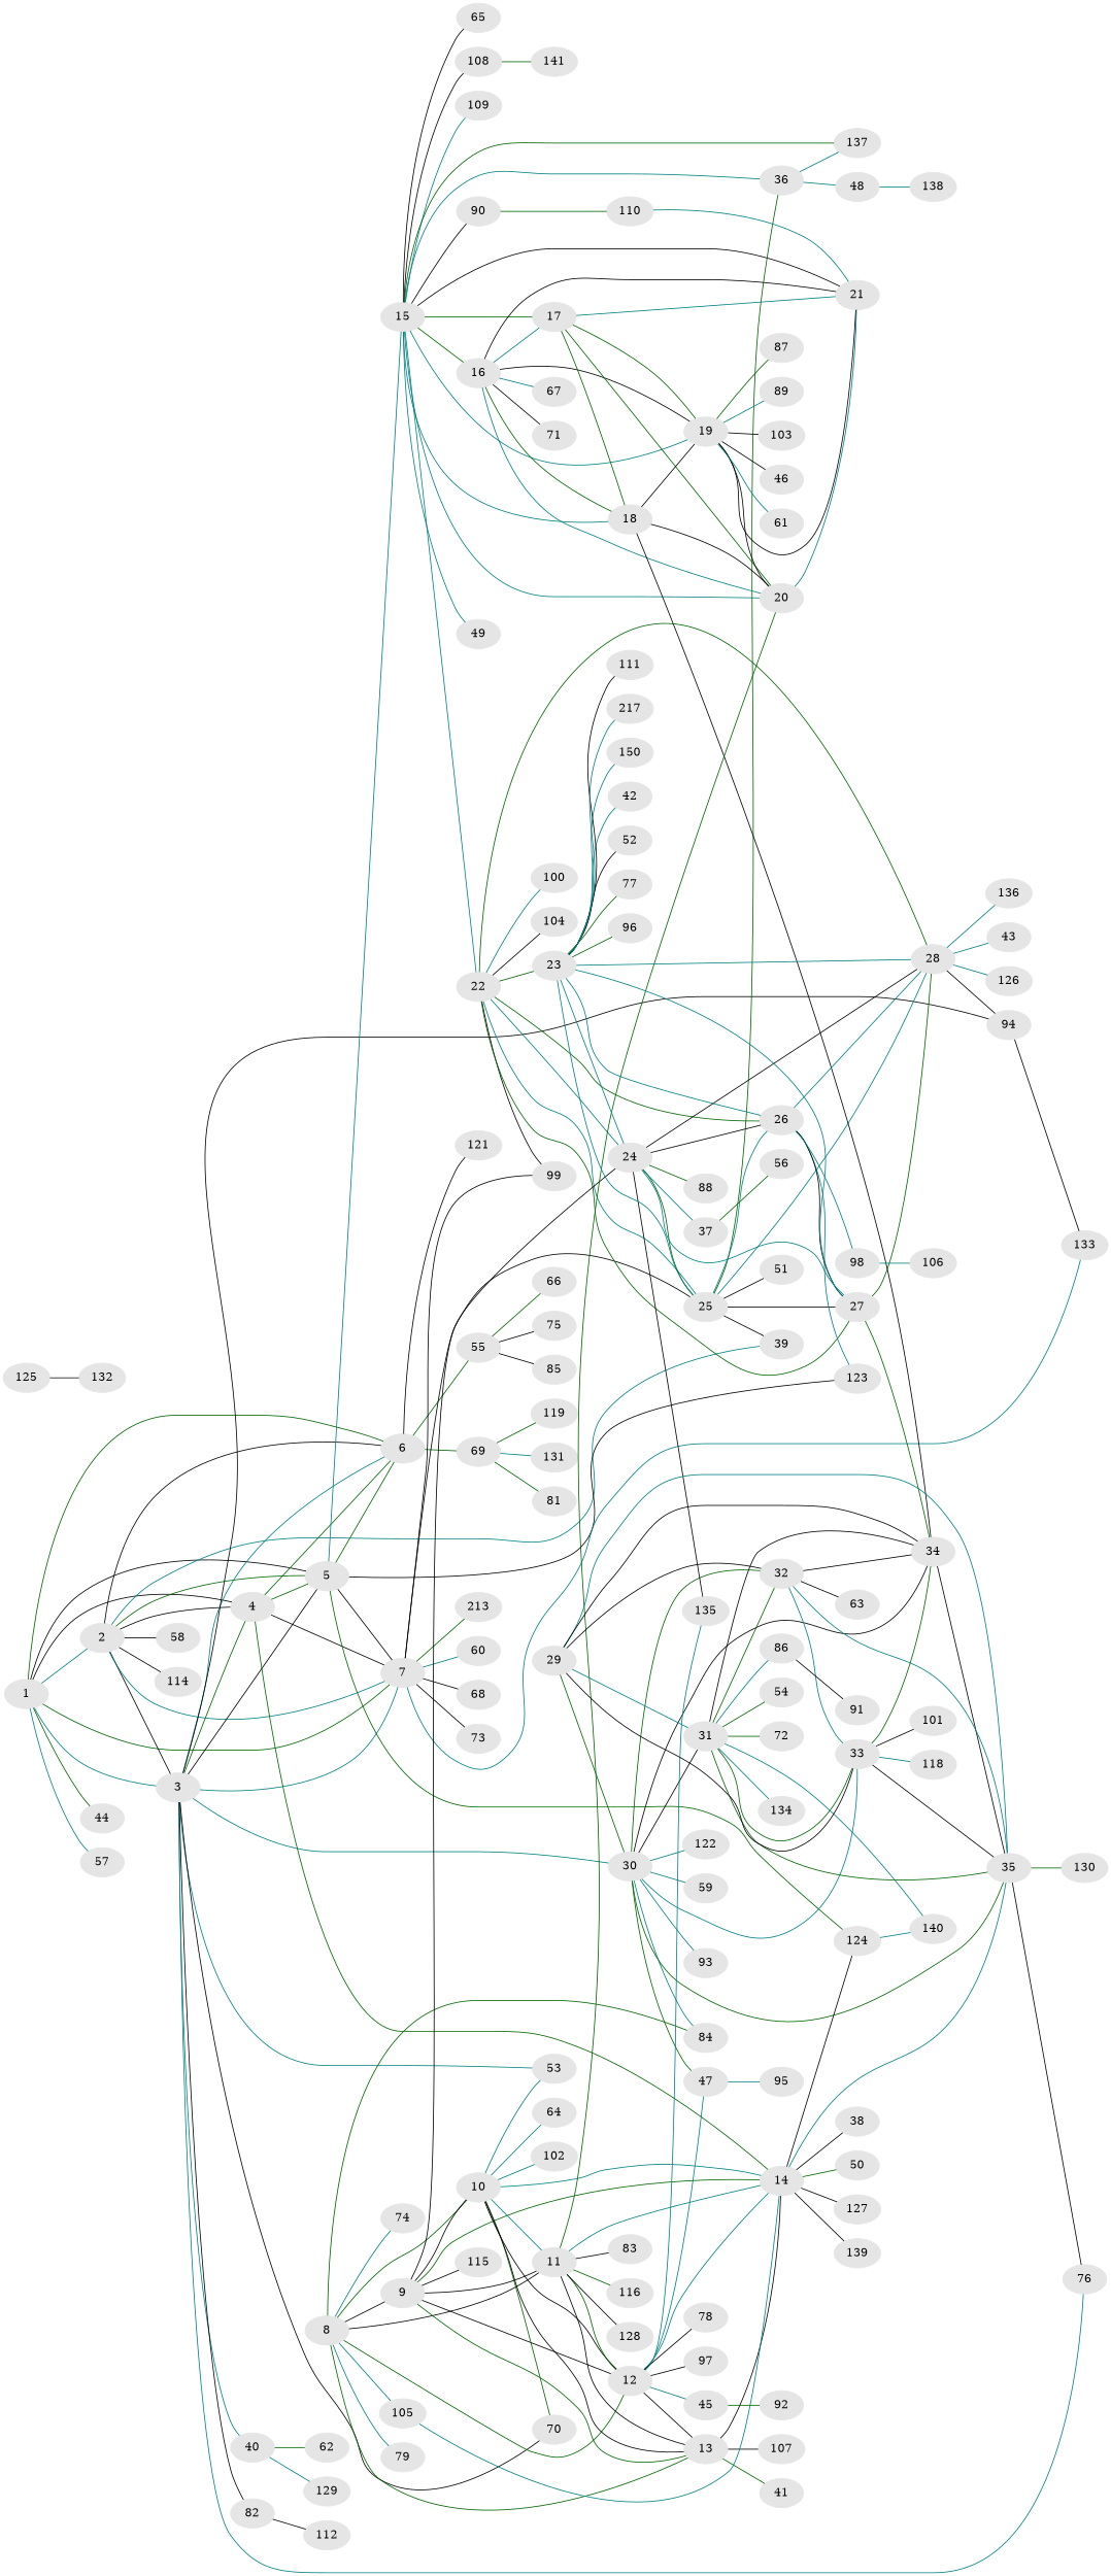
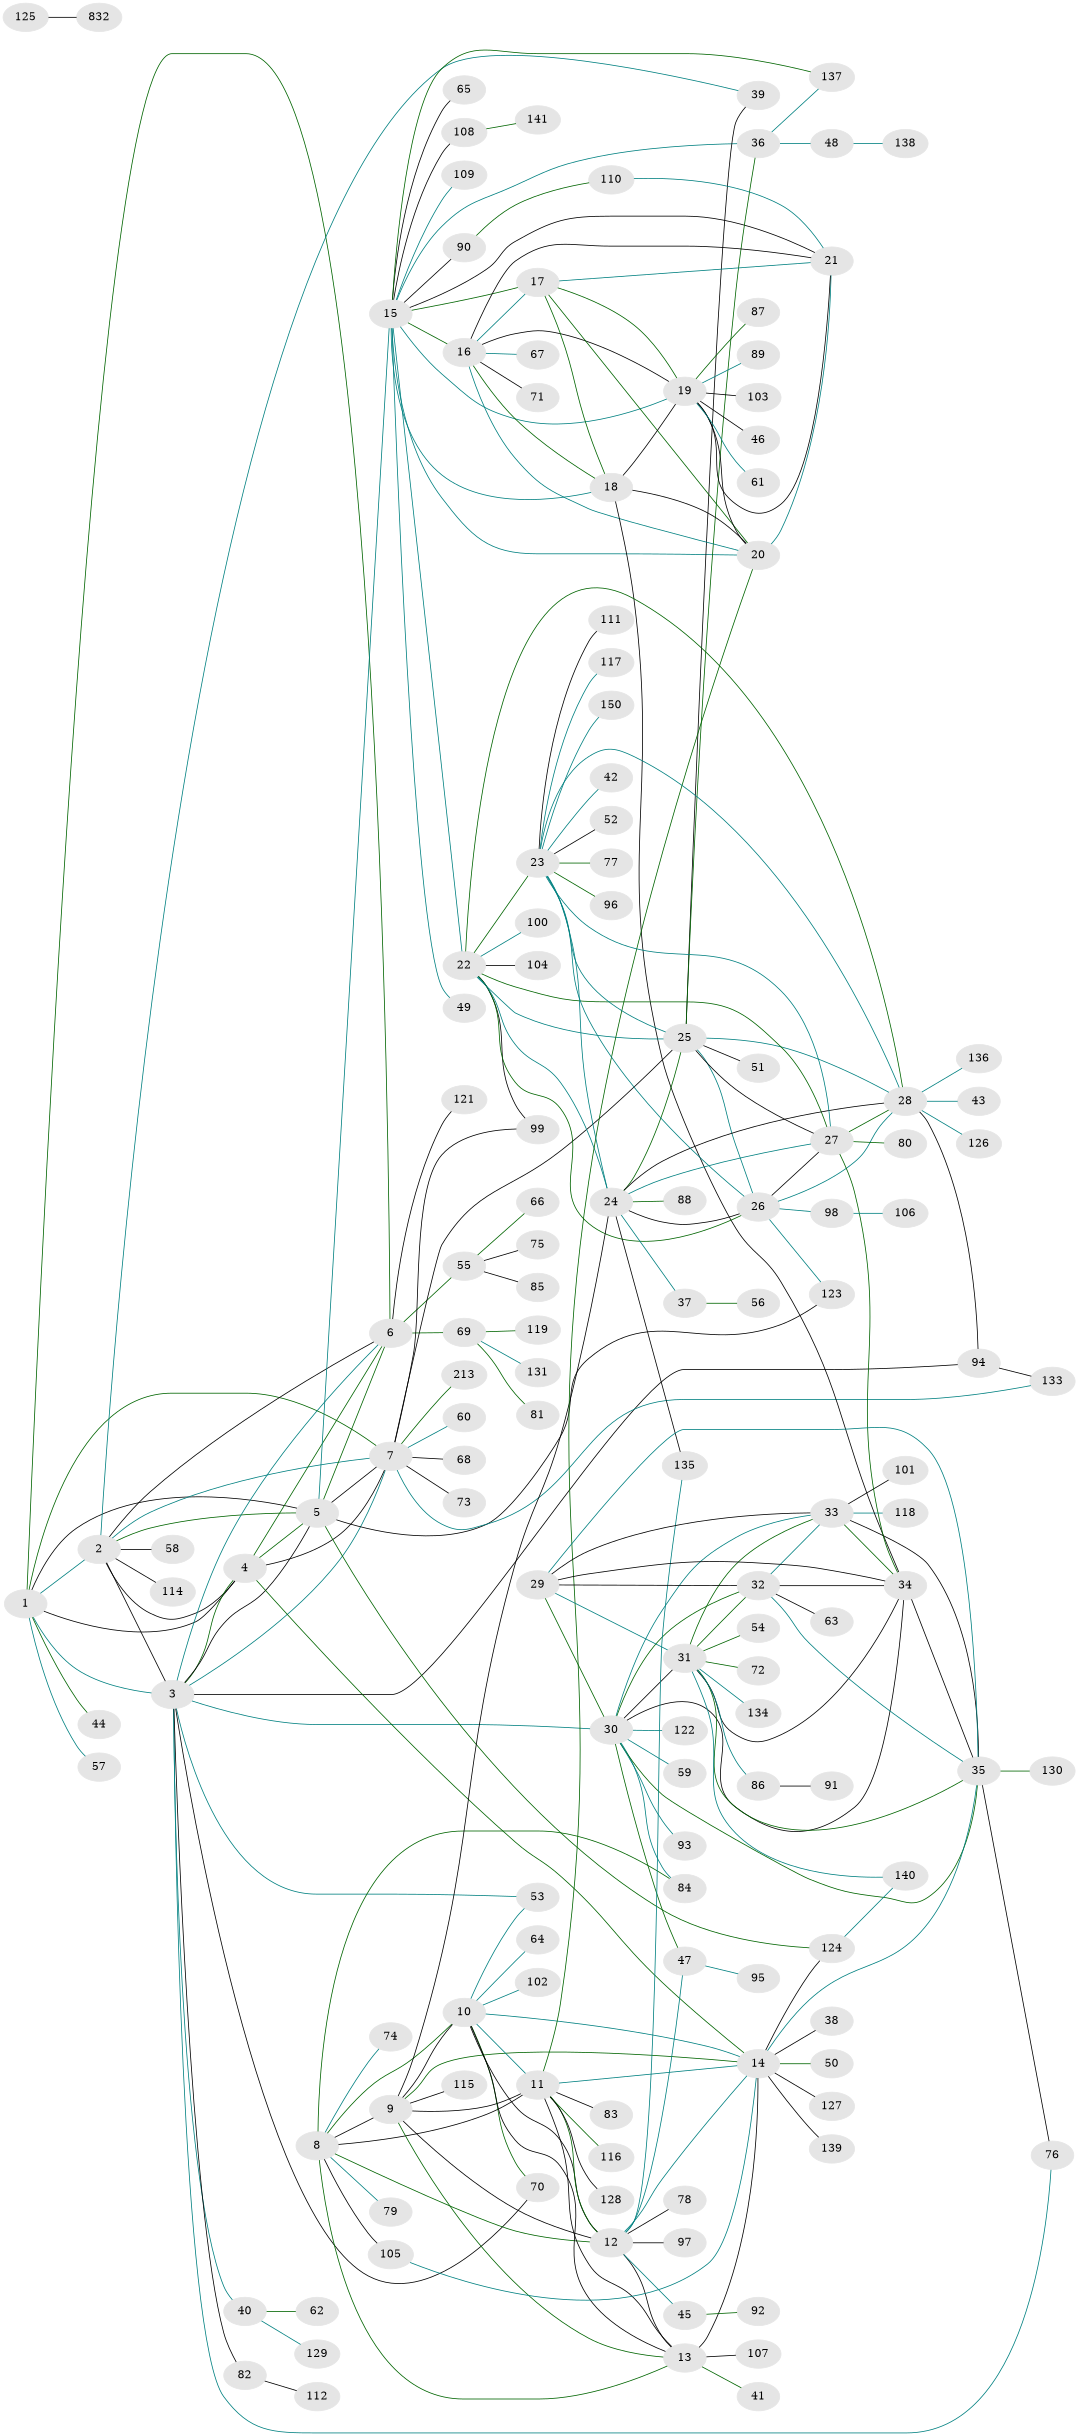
  graph {
    rankdir=LR
    node [color=gray90 style=filled]
    edge [color=teal]
    1
    2
    3
    4
    5
    6
    7
    44
    57
    39
    58
    114
    30
    40
    53
    70
    76
    82
    94
    14
    15
    123
    124
    55
    69
    121
    25
    60
    68
    73
    99
    n32 [label=213]
    133
    84
    47
    35
    34
    31
    32
    33
    59
    93
    122
    62
    129
    112
    38
    50
    127
    139
    20
    16
    17
    18
    19
    21
    22
    36
    49
    65
    90
    108
    109
    137
    140
    66
    75
    85
    81
    119
    131
    26
    27
    28
    51
    8
    9
    10
    11
    12
    13
    74
    79
    105
    24
    115
    64
    102
    83
    116
    128
    45
    78
    97
    135
    41
    107
    37
    88
    92
    95
    130
    67
    71
    46
    61
    87
    89
    103
    23
    100
    104
    48
    110
    141
    42
    52
    77
    96
    111
-   117 [label=217]
+   117
    n122 [label=150]
    98
+   80
    43
    126
    136
    56
    106
    29
    54
    72
    86
    134
    63
    101
    118
    91
    138
    125
-   132
+   132 [label=832]
    1 -- 2
    1 -- 3
    1 -- 4 [color=black]
    1 -- 5 [color=black]
    1 -- 6 [color=darkgreen]
    1 -- 7 [color=darkgreen]
    1 -- 44 [color=darkgreen]
    1 -- 57
    2 -- 3 [color=black]
    2 -- 4 [color=black]
    2 -- 5 [color=darkgreen]
    2 -- 6 [color=black]
    2 -- 7
    2 -- 39
    2 -- 58 [color=black]
    2 -- 114 [color=black]
    3 -- 4 [color=darkgreen]
    3 -- 5 [color=black]
    3 -- 6
    3 -- 7
    3 -- 30
    3 -- 40
    3 -- 53
    3 -- 70 [color=black]
    3 -- 76
    3 -- 82 [color=black]
    3 -- 94 [color=black]
    4 -- 5 [color=darkgreen]
    4 -- 6 [color=darkgreen]
    4 -- 7 [color=black]
    4 -- 14 [color=darkgreen]
    5 -- 6 [color=darkgreen]
    5 -- 7 [color=black]
    5 -- 15
    5 -- 123 [color=black]
    5 -- 124 [color=darkgreen]
    6 -- 55 [color=darkgreen]
    6 -- 69 [color=darkgreen]
    6 -- 121 [color=black]
    7 -- 25 [color=black]
    7 -- 60
    7 -- 68 [color=black]
    7 -- 73 [color=black]
    7 -- 99 [color=black]
    7 -- n32 [color=darkgreen]
    7 -- 133
    30 -- 84
    30 -- 47 [color=darkgreen]
    30 -- 35 [color=darkgreen]
    30 -- 34 [color=black]
    30 -- 31 [color=black]
    30 -- 32 [color=darkgreen]
    30 -- 33
    30 -- 59
    30 -- 93
    30 -- 122
    40 -- 62 [color=darkgreen]
    40 -- 129
    82 -- 112 [color=black]
    94 -- 133 [color=black]
    14 -- 124 [color=black]
    14 -- 35
    14 -- 38 [color=black]
    14 -- 50 [color=darkgreen]
    14 -- 127 [color=black]
    14 -- 139 [color=black]
    15 -- 20
    15 -- 16 [color=darkgreen]
    15 -- 17 [color=darkgreen]
    15 -- 18
    15 -- 19
    15 -- 21 [color=black]
    15 -- 22
    15 -- 36
    15 -- 49
    15 -- 65 [color=black]
    15 -- 90 [color=black]
    15 -- 108 [color=black]
    15 -- 109
    15 -- 137 [color=darkgreen]
    124 -- 140
    55 -- 66 [color=darkgreen]
    55 -- 75 [color=black]
    55 -- 85 [color=black]
    69 -- 81 [color=darkgreen]
    69 -- 119 [color=darkgreen]
    69 -- 131
    25 -- 39 [color=black]
    25 -- 36 [color=darkgreen]
    25 -- 26
    25 -- 27 [color=black]
    25 -- 28
    25 -- 51 [color=black]
    47 -- 95
    35 -- 76 [color=black]
    35 -- 130 [color=darkgreen]
    34 -- 35 [color=black]
    31 -- 35 [color=darkgreen]
    31 -- 34 [color=black]
    31 -- 32 [color=darkgreen]
    31 -- 33 [color=darkgreen]
    31 -- 140
    31 -- 54 [color=darkgreen]
    31 -- 72 [color=darkgreen]
    31 -- 86
    31 -- 134
    32 -- 35
    32 -- 34 [color=black]
    32 -- 33
    32 -- 63 [color=black]
    33 -- 35 [color=black]
    33 -- 34 [color=darkgreen]
    33 -- 101 [color=black]
    33 -- 118
    20 -- 21
    16 -- 20
    16 -- 17
    16 -- 18 [color=darkgreen]
    16 -- 19 [color=black]
    16 -- 21 [color=black]
    16 -- 67
    16 -- 71 [color=black]
    17 -- 20 [color=darkgreen]
    17 -- 18 [color=darkgreen]
    17 -- 19 [color=darkgreen]
    17 -- 21
    18 -- 34 [color=black]
    18 -- 20 [color=black]
    18 -- 19 [color=black]
    19 -- 20 [color=black]
    19 -- 21 [color=black]
    19 -- 46 [color=black]
    19 -- 61
    19 -- 87 [color=darkgreen]
    19 -- 89
    19 -- 103 [color=black]
    22 -- 25
    22 -- 99 [color=black]
    22 -- 26 [color=darkgreen]
    22 -- 27 [color=darkgreen]
    22 -- 28 [color=darkgreen]
    22 -- 24
    22 -- 23 [color=darkgreen]
    22 -- 100
    22 -- 104 [color=black]
    36 -- 137
    36 -- 48
    90 -- 110 [color=darkgreen]
    108 -- 141 [color=darkgreen]
    26 -- 123
    26 -- 27 [color=black]
    26 -- 28
    26 -- 98
    27 -- 34 [color=darkgreen]
    27 -- 28 [color=darkgreen]
+   27 -- 80 [color=darkgreen]
    28 -- 94 [color=black]
    28 -- 43
    28 -- 126
    28 -- 136
    8 -- 84 [color=darkgreen]
    8 -- 9 [color=black]
    8 -- 10 [color=darkgreen]
    8 -- 11 [color=black]
    8 -- 12 [color=darkgreen]
    8 -- 13 [color=darkgreen]
    8 -- 74
    8 -- 79
-   8 -- 105
+   8 -- 105 [color=black]
    9 -- 14 [color=darkgreen]
    9 -- 10 [color=black]
    9 -- 11 [color=black]
    9 -- 12 [color=black]
    9 -- 13 [color=darkgreen]
    9 -- 24 [color=black]
    9 -- 115 [color=black]
    10 -- 53
    10 -- 70 [color=darkgreen]
    10 -- 14
    10 -- 11
    10 -- 12 [color=black]
    10 -- 13 [color=black]
    10 -- 64
    10 -- 102
    11 -- 14
    11 -- 20 [color=darkgreen]
    11 -- 12 [color=darkgreen]
    11 -- 13 [color=black]
    11 -- 83 [color=black]
    11 -- 116 [color=darkgreen]
    11 -- 128 [color=black]
    12 -- 14
    12 -- 47
    12 -- 13 [color=black]
    12 -- 45
    12 -- 78 [color=black]
    12 -- 97 [color=black]
    12 -- 135
    13 -- 14 [color=black]
    13 -- 41 [color=darkgreen]
    13 -- 107 [color=black]
    105 -- 14
    24 -- 25 [color=darkgreen]
    24 -- 26 [color=black]
    24 -- 27
    24 -- 28 [color=black]
    24 -- 135 [color=black]
    24 -- 37
    24 -- 88 [color=darkgreen]
    45 -- 92 [color=darkgreen]
    37 -- 56 [color=darkgreen]
    23 -- 25
    23 -- 26
    23 -- 27
    23 -- 28
    23 -- 24
    23 -- 42
    23 -- 52 [color=black]
    23 -- 77 [color=darkgreen]
    23 -- 96 [color=darkgreen]
    23 -- 111 [color=black]
    23 -- 117
    23 -- n122
    48 -- 138
    110 -- 21
    98 -- 106
    29 -- 30 [color=darkgreen]
    29 -- 35
    29 -- 34 [color=black]
    29 -- 31
    29 -- 32 [color=black]
    29 -- 33 [color=black]
    86 -- 91 [color=black]
    125 -- 132 [color=black]
  }
